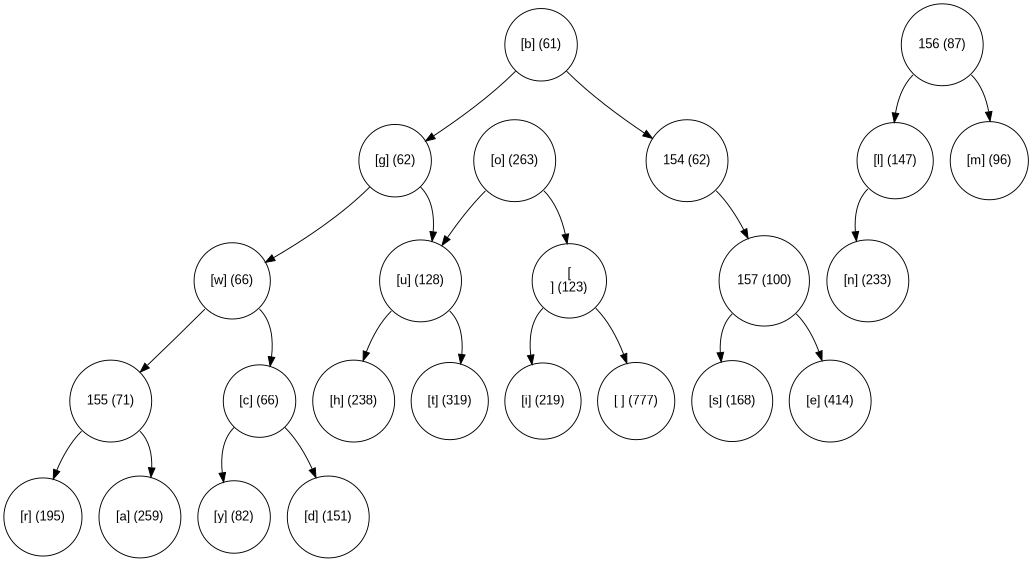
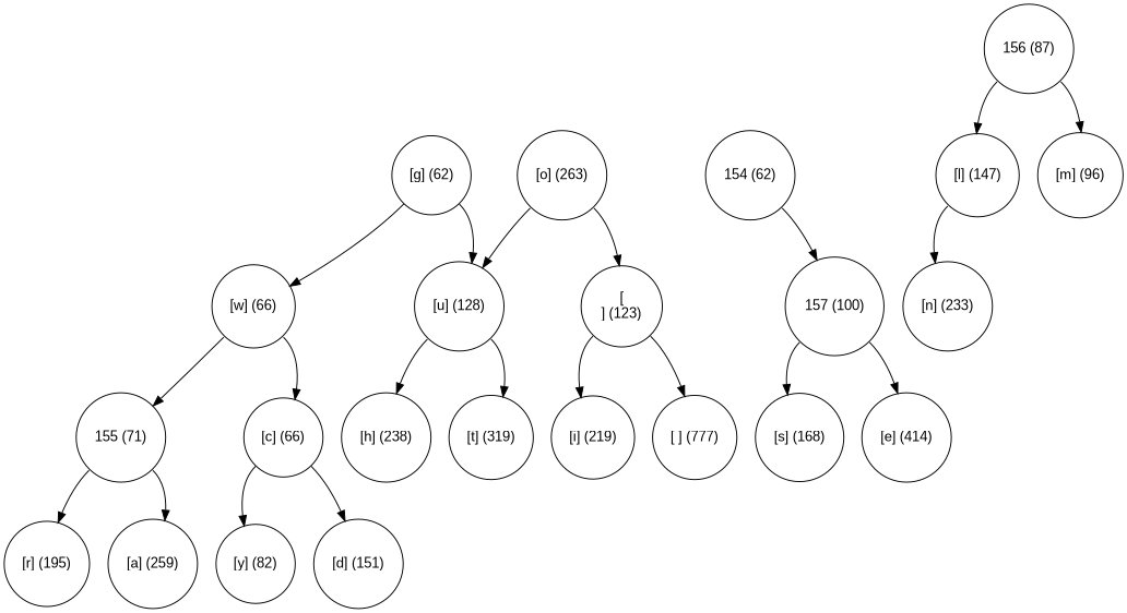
  digraph {
    node [fontname=Arial shape=circle]
    edge [tailport=sw]
-   n1 [label="[b] (61)" width=0.5]
    n2 [label="[g] (62)" width=0.5]
    n3 [label="154 (62)" width=0.5]
    n4 [label="[w] (66)" width=0.5]
    n5 [label="[u] (128)" width=0.5]
    n6 [label="157 (100)" width=0.5]
    n7 [label="155 (71)" width=0.5]
    n8 [label="[c] (66)" width=0.5]
    n9 [label="[o] (263)" width=0.5]
    n10 [label="[\n] (123)" width=0.5]
    n11 [label="[r] (195)" width=0.5]
    n12 [label="[a] (259)" width=0.5]
    n13 [label="[y] (82)" width=0.5]
    n14 [label="[d] (151)" width=0.5]
    n15 [label="[h] (238)" width=0.5]
    n16 [label="[t] (319)" width=0.5]
    n17 [label="[i] (219)" width=0.5]
    n18 [label="[ ] (777)" width=0.5]
    n19 [label="156 (87)" width=0.5]
    n20 [label="[l] (147)" width=0.5]
    n21 [label="[m] (96)" width=0.5]
    n22 [label="[s] (168)" width=0.5]
    n23 [label="[e] (414)" width=0.5]
    n24 [label="[n] (233)" width=0.5]
-   n1 -> n2
-   n1 -> n3 [tailport=se]
    n2 -> n4
    n2 -> n5 [tailport=se]
    n3 -> n6 [tailport=se]
    n4 -> n7
    n4 -> n8 [tailport=se]
    n5 -> n15
    n5 -> n16 [tailport=se]
    n6 -> n22
    n6 -> n23 [tailport=se]
    n7 -> n11
    n7 -> n12 [tailport=se]
    n8 -> n13
    n8 -> n14 [tailport=se]
    n9 -> n5
    n9 -> n10 [tailport=se]
    n10 -> n17
    n10 -> n18 [tailport=se]
    n19 -> n20
    n19 -> n21 [tailport=se]
    n20 -> n24
  }
